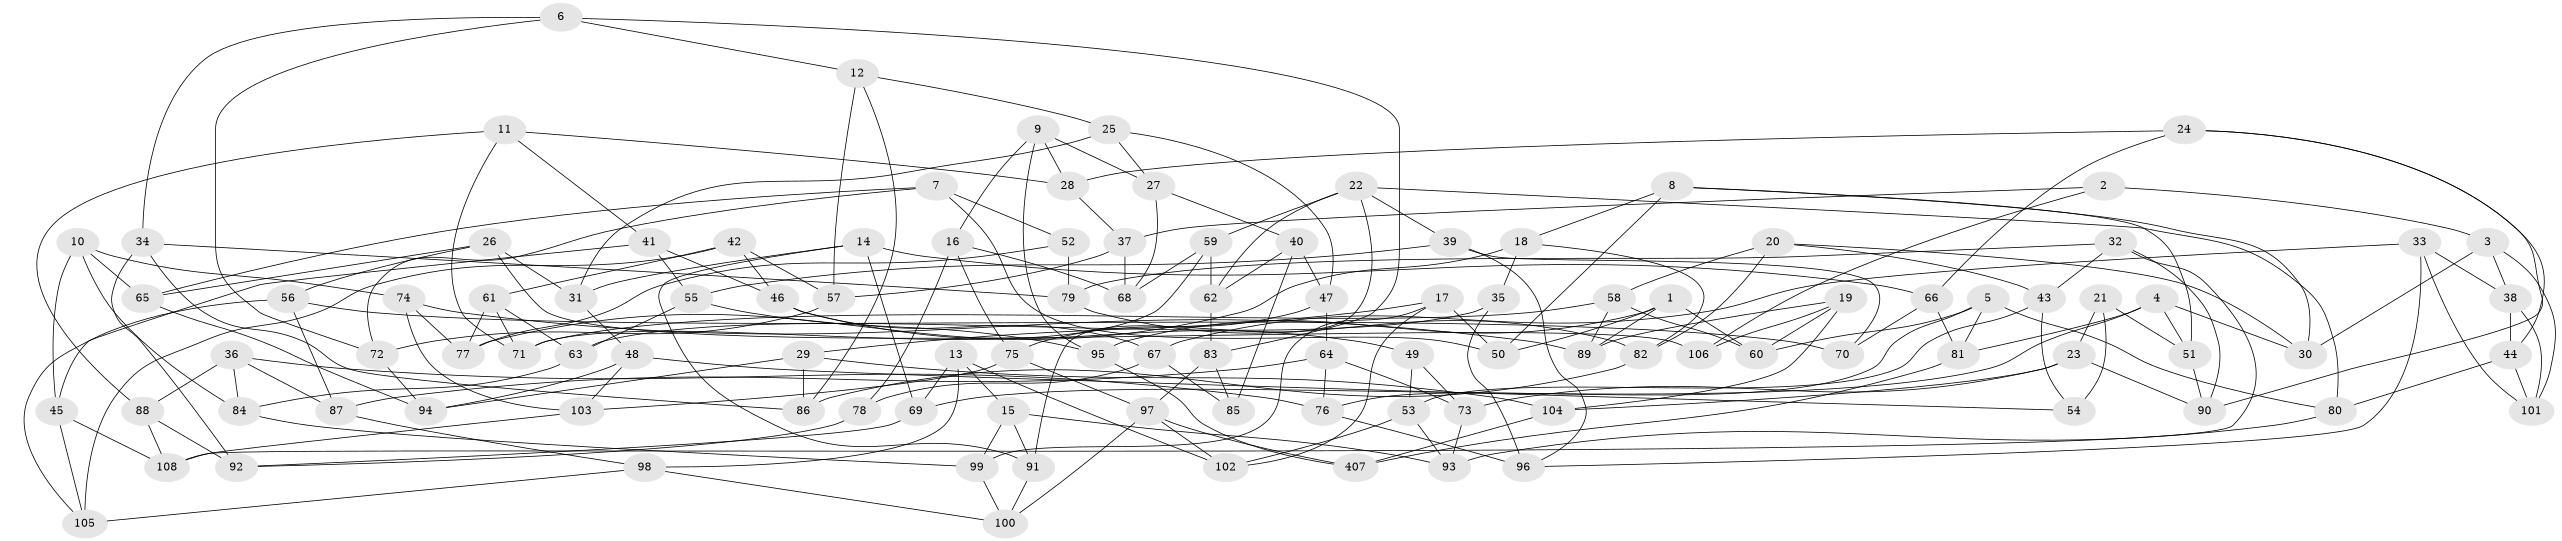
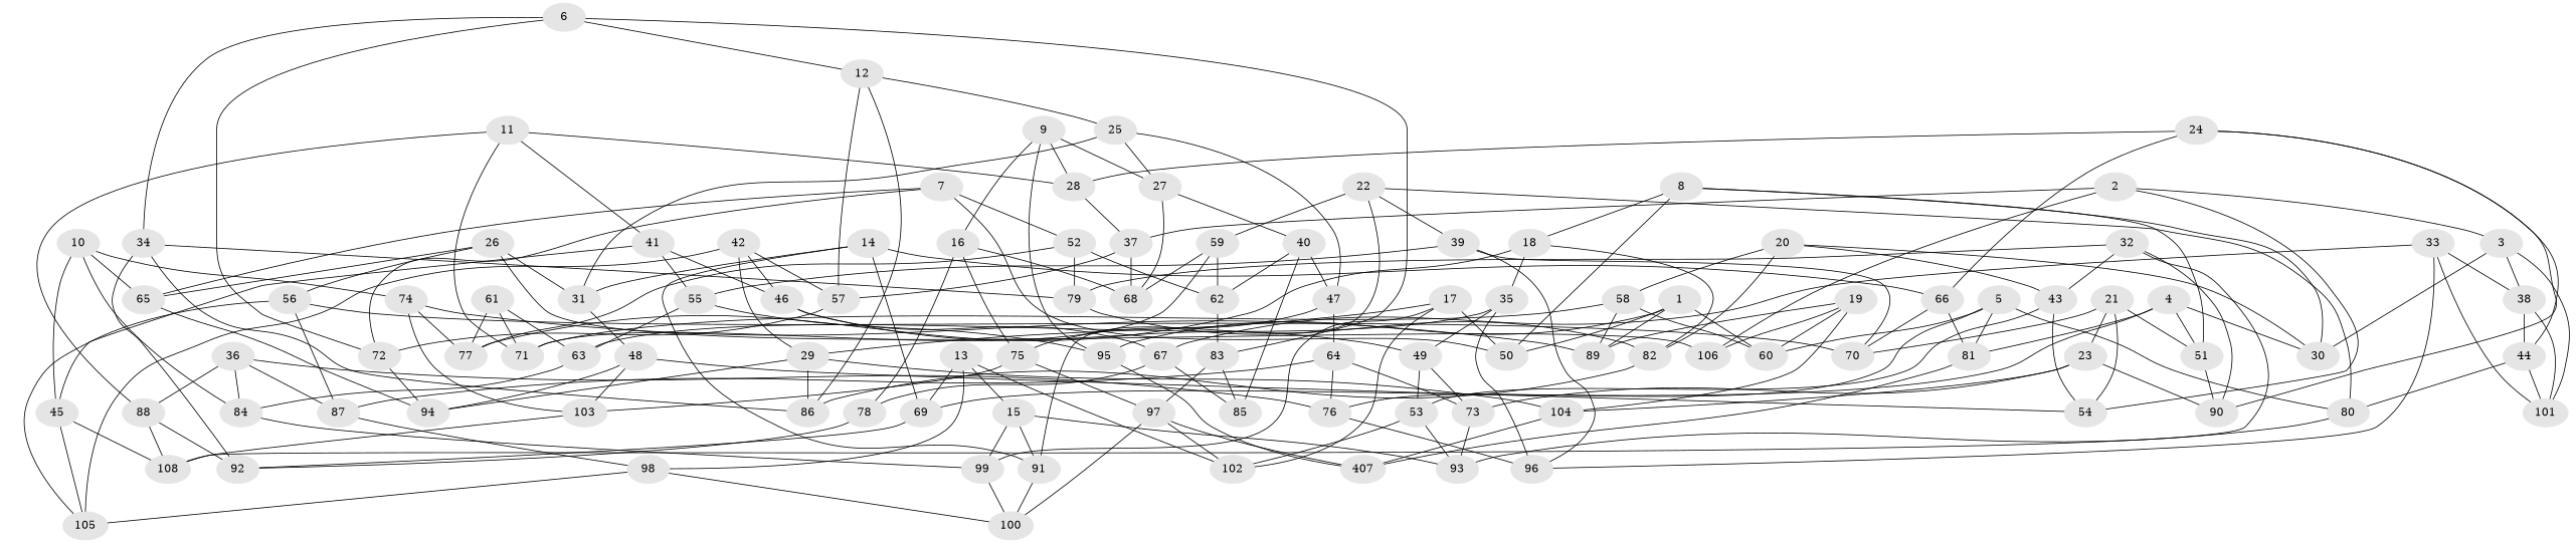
  graph {
    node [color=gray90 style=filled]
    1
    50
    60
    89
    95
    n6 [label=407]
    2
    3
    37
    54
    106
    30
    38
    101
    57
    68
    44
    4
    51
    69
    81
    90
    92
    5
    76
    80
    96
    93
    6
    12
    34
    72
    83
    25
    86
    79
    94
    85
    97
    7
    52
    65
    77
    62
    8
    18
    35
    82
    9
    16
    27
    28
    75
    78
    40
    10
    45
    74
    84
    108
    105
    103
    99
    11
    41
    71
    88
    55
    46
    31
    47
    13
    15
    98
    102
    91
    100
    14
    66
    48
    70
    17
    29
    104
    49
    63
    19
    20
    43
    58
    53
    21
    23
    73
    22
    39
    59
    24
    64
    26
    56
    87
    32
    33
    67
    36
    42
    61
    1 -- 50
    1 -- 60
    1 -- 89
    1 -- 95
    95 -- n6
    2 -- 3
    2 -- 37
+   2 -- 54
    2 -- 106
    3 -- 30
    3 -- 38
    3 -- 101
    37 -- 57
    37 -- 68
    38 -- 101
    38 -- 44
    57 -- 72
    44 -- 101
    44 -- 80
    4 -- 30
    4 -- 51
    4 -- 69
    4 -- 81
    51 -- 90
    69 -- 92
    81 -- n6
    5 -- 60
    5 -- 81
    5 -- 76
    5 -- 80
    76 -- 96
    80 -- 93
    6 -- 12
    6 -- 34
    6 -- 72
    6 -- 83
    12 -- 57
    12 -- 25
    12 -- 86
    34 -- 92
    34 -- 86
    34 -- 79
    72 -- 94
    83 -- 85
    83 -- 97
    25 -- 27
    25 -- 31
    25 -- 47
    79 -- 82
    97 -- n6
    97 -- 102
    97 -- 100
    7 -- 50
    7 -- 72
    7 -- 52
    7 -- 65
    52 -- 79
    52 -- 77
-   22 -- 62
+   52 -- 62
    65 -- 94
    62 -- 83
    8 -- 50
    8 -- 30
    8 -- 51
    8 -- 18
    18 -- 77
    18 -- 35
    18 -- 82
    35 -- 96
+   35 -- 49
    35 -- 63
    82 -- 86
    9 -- 95
    9 -- 16
    9 -- 27
    9 -- 28
    16 -- 68
    16 -- 75
    16 -- 78
    27 -- 68
    27 -- 40
    28 -- 37
    75 -- 97
    75 -- 103
    78 -- 92
    40 -- 85
    40 -- 62
    40 -- 47
    10 -- 65
    10 -- 45
    10 -- 74
    10 -- 84
    45 -- 108
    45 -- 105
    74 -- 89
    74 -- 77
    74 -- 103
    84 -- 99
    103 -- 108
    99 -- 100
    11 -- 28
    11 -- 41
    11 -- 71
    11 -- 88
    41 -- 45
    41 -- 55
    41 -- 46
    88 -- 92
    88 -- 108
    55 -- 95
    55 -- 63
    46 -- 49
    46 -- 67
    31 -- 48
    47 -- 75
    47 -- 64
    13 -- 69
    13 -- 15
    13 -- 98
    13 -- 102
    15 -- 93
    15 -- 99
    15 -- 91
    98 -- 105
    98 -- 100
    91 -- 100
    14 -- 69
    14 -- 31
    14 -- 91
    14 -- 66
    66 -- 81
    66 -- 70
    48 -- 54
    48 -- 94
    48 -- 103
    17 -- 50
    17 -- 99
    17 -- 102
    17 -- 29
    29 -- 86
    29 -- 94
    29 -- 104
    104 -- n6
    49 -- 53
    49 -- 73
    63 -- 84
    19 -- 60
    19 -- 89
    19 -- 106
    19 -- 104
    20 -- 30
    20 -- 82
    20 -- 43
    20 -- 58
    43 -- 54
    43 -- 53
    58 -- 60
    58 -- 89
    58 -- 71
    53 -- 93
    53 -- 102
    21 -- 54
    21 -- 51
+   21 -- 70
    21 -- 23
    23 -- 90
    23 -- 104
    23 -- 73
    73 -- 93
    22 -- 80
    22 -- 91
    22 -- 39
    22 -- 59
    39 -- 96
    39 -- 55
    39 -- 70
    59 -- 68
    59 -- 62
    59 -- 71
    24 -- 44
    24 -- 90
    24 -- 28
    24 -- 66
    64 -- 76
    64 -- 73
    64 -- 87
    26 -- 106
    26 -- 65
    26 -- 31
    26 -- 56
    56 -- 105
    56 -- 70
    56 -- 87
    87 -- 98
    32 -- 90
    32 -- 79
    32 -- 108
    32 -- 43
    33 -- 38
    33 -- 101
    33 -- 96
    33 -- 67
    67 -- 85
    67 -- 78
    36 -- 76
    36 -- 84
    36 -- 88
    36 -- 87
    42 -- 57
    42 -- 105
    42 -- 46
-   42 -- 61
+   42 -- 29
    61 -- 77
    61 -- 71
    61 -- 63
  }
